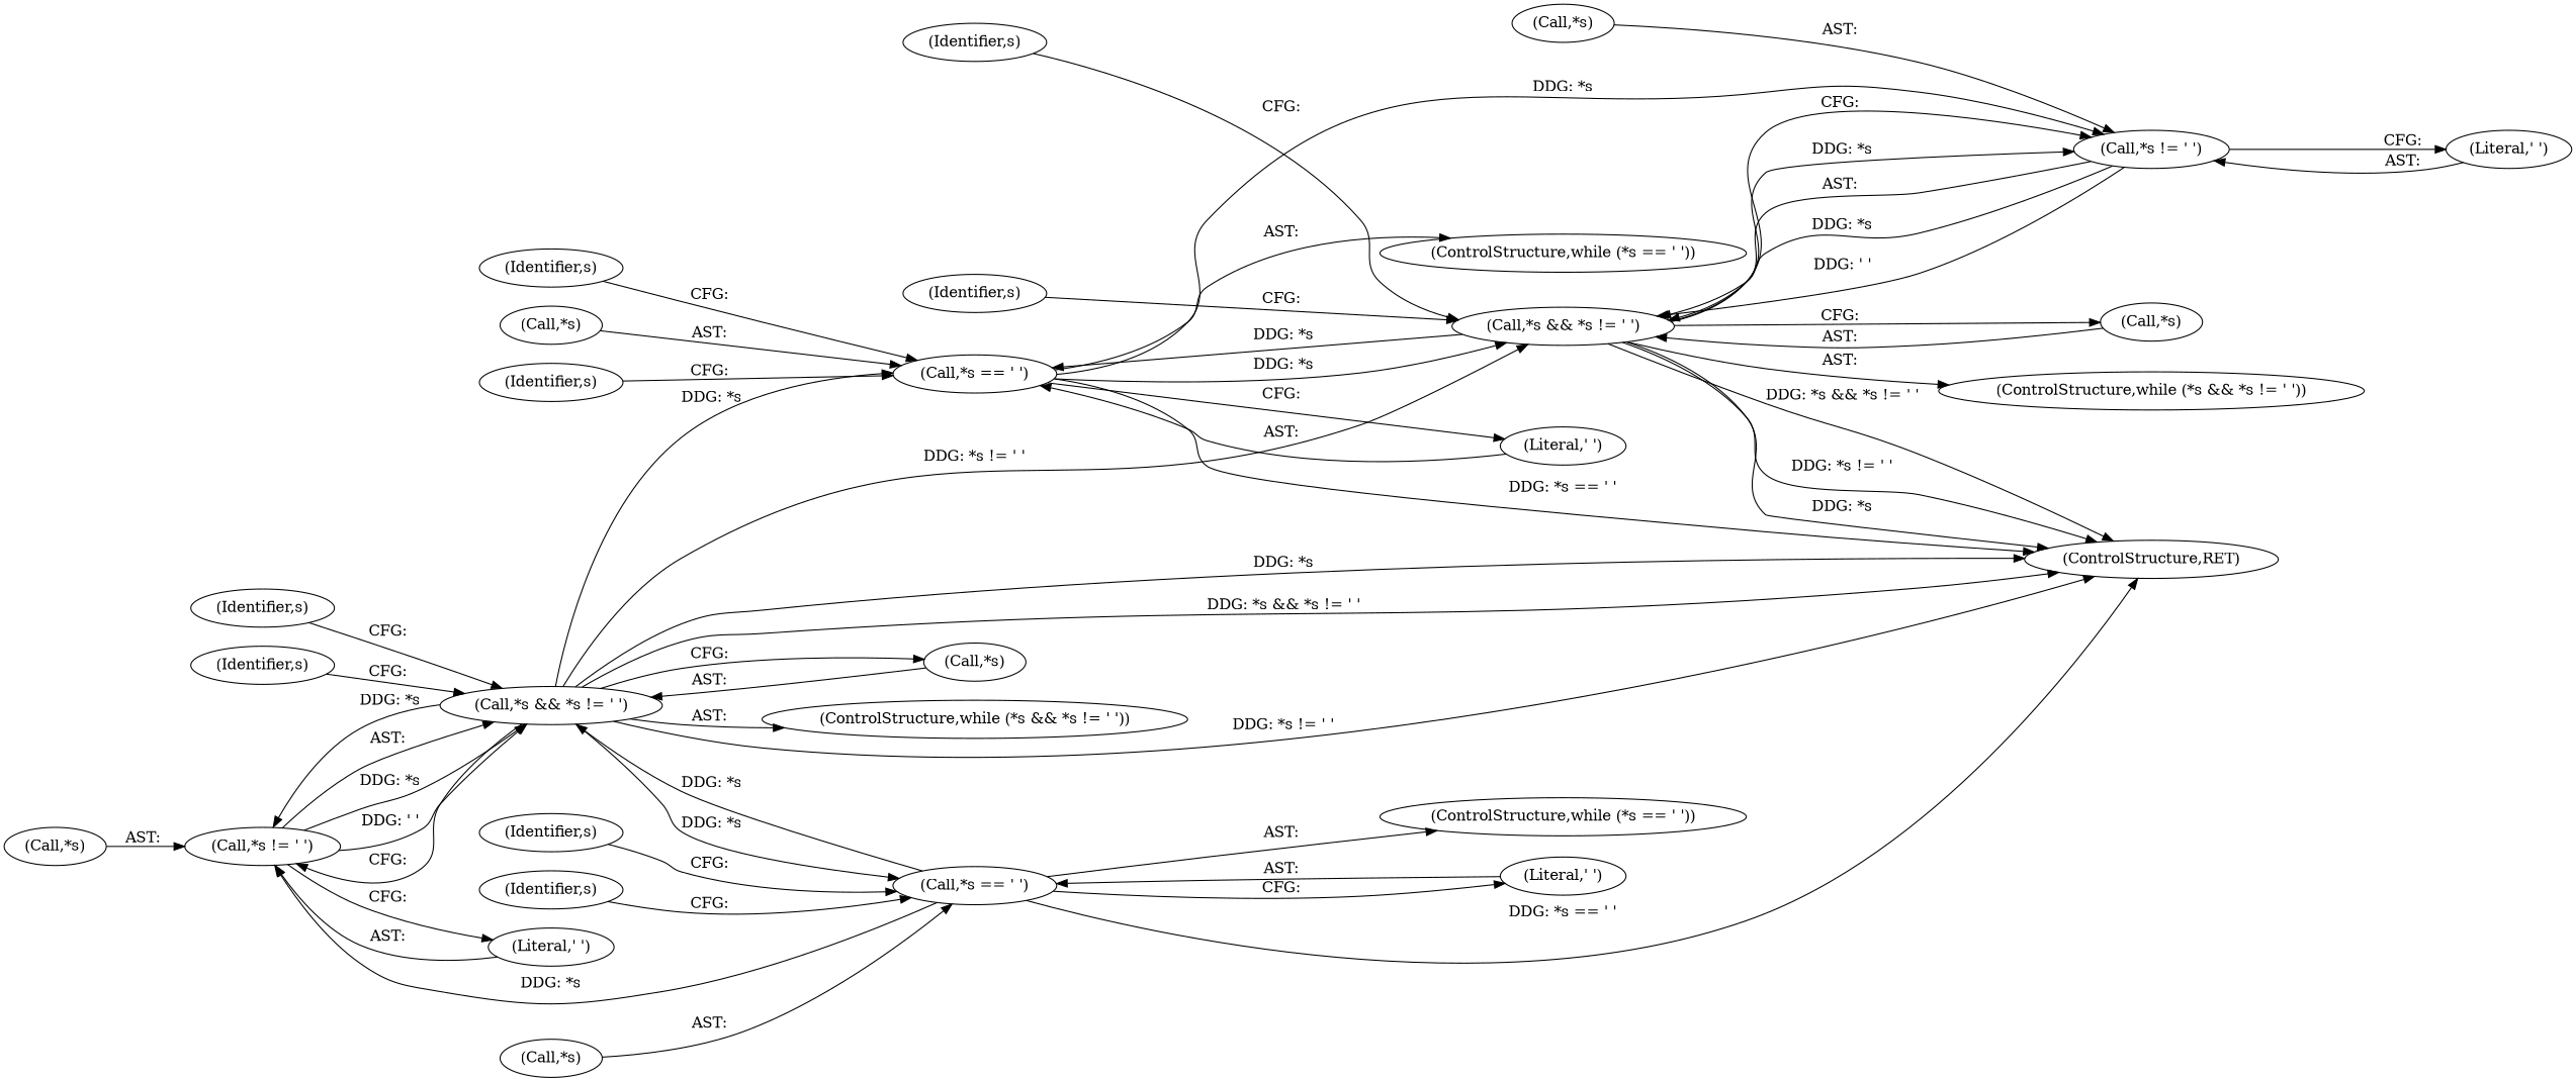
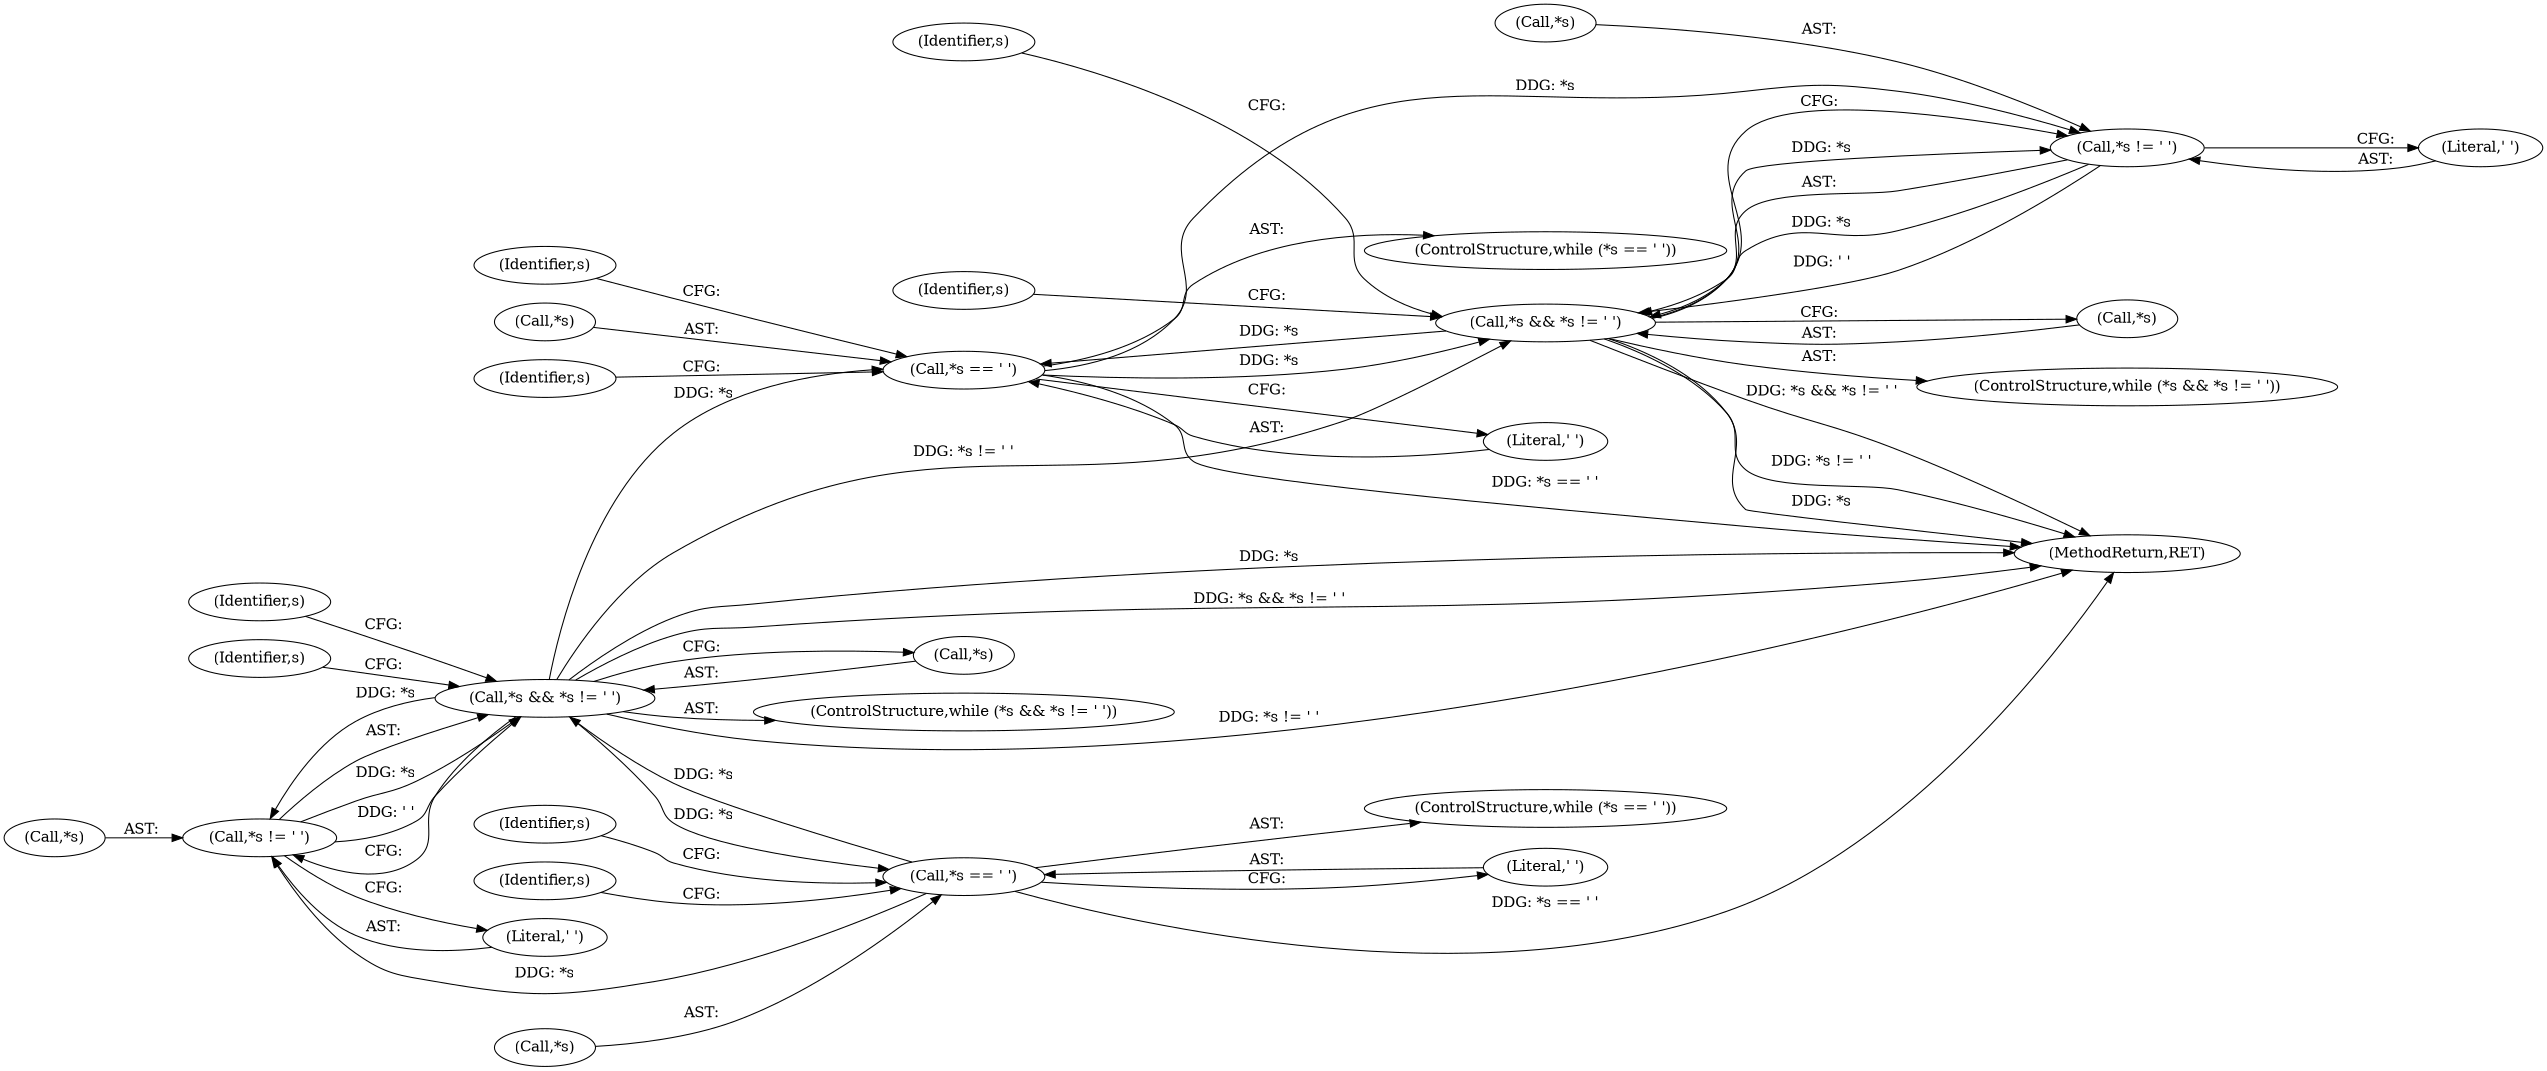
  digraph {
    rankdir=LR
    n1 [label="(Call,*s != ' ')"]
    n2 [label="(Call,*s && *s != ' ')"]
    n3 [label="(Literal,' ')"]
    n4 [label="(Call,*s == ' ')"]
    n5 [label="(Literal,' ')"]
-   n6 [label="(ControlStructure,RET)"]
+   n6 [label="(MethodReturn,RET)"]
    n7 [label="(ControlStructure,while (*s == ' '))"]
    n8 [label="(Call,*s == ' ')"]
    n9 [label="(Call,*s && *s != ' ')"]
    n10 [label="(Call,*s)"]
    n11 [label="(ControlStructure,while (*s && *s != ' '))"]
    n12 [label="(Call,*s != ' ')"]
    n13 [label="(ControlStructure,while (*s == ' '))"]
    n14 [label="(Literal,' ')"]
    n15 [label="(Call,*s)"]
    n16 [label="(ControlStructure,while (*s && *s != ' '))"]
    n17 [label="(Literal,' ')"]
    n18 [label="(Call,*s)"]
    n19 [label="(Identifier,s)"]
    n20 [label="(Identifier,s)"]
    n21 [label="(Identifier,s)"]
    n22 [label="(Call,*s)"]
    n23 [label="(Call,*s)"]
    n24 [label="(Identifier,s)"]
    n25 [label="(Identifier,s)"]
    n26 [label="(Call,*s)"]
    n27 [label="(Identifier,s)"]
    n28 [label="(Identifier,s)"]
    n29 [label="(Identifier,s)"]
    n1 -> n2 [label="AST: "]
    n1 -> n2 [label="DDG: *s"]
    n1 -> n2 [label="DDG: ' '"]
    n1 -> n3 [label="CFG: "]
    n2 -> n1 [label="CFG: "]
    n2 -> n1 [label="DDG: *s"]
    n2 -> n4 [label="DDG: *s"]
    n2 -> n6 [label="DDG: *s && *s != ' '"]
    n2 -> n6 [label="DDG: *s != ' '"]
    n2 -> n6 [label="DDG: *s"]
    n2 -> n8 [label="DDG: *s"]
    n2 -> n9 [label="DDG: *s != ' '"]
    n2 -> n10 [label="CFG: "]
    n2 -> n11 [label="AST: "]
    n3 -> n1 [label="AST: "]
    n4 -> n1 [label="DDG: *s"]
    n4 -> n2 [label="DDG: *s"]
    n4 -> n5 [label="CFG: "]
    n4 -> n6 [label="DDG: *s == ' '"]
    n4 -> n7 [label="AST: "]
    n5 -> n4 [label="AST: "]
    n8 -> n6 [label="DDG: *s == ' '"]
    n8 -> n9 [label="DDG: *s"]
    n8 -> n12 [label="DDG: *s"]
    n8 -> n13 [label="AST: "]
    n8 -> n14 [label="CFG: "]
    n9 -> n6 [label="DDG: *s && *s != ' '"]
    n9 -> n6 [label="DDG: *s != ' '"]
    n9 -> n6 [label="DDG: *s"]
    n9 -> n8 [label="DDG: *s"]
    n9 -> n12 [label="CFG: "]
    n9 -> n12 [label="DDG: *s"]
    n9 -> n15 [label="CFG: "]
    n9 -> n16 [label="AST: "]
    n10 -> n2 [label="AST: "]
    n12 -> n9 [label="AST: "]
    n12 -> n9 [label="DDG: *s"]
    n12 -> n9 [label="DDG: ' '"]
    n12 -> n17 [label="CFG: "]
    n14 -> n8 [label="AST: "]
    n15 -> n9 [label="AST: "]
    n17 -> n12 [label="AST: "]
    n18 -> n4 [label="AST: "]
    n19 -> n4 [label="CFG: "]
    n20 -> n9 [label="CFG: "]
    n21 -> n8 [label="CFG: "]
    n22 -> n8 [label="AST: "]
    n23 -> n1 [label="AST: "]
    n24 -> n2 [label="CFG: "]
    n25 -> n2 [label="CFG: "]
    n26 -> n12 [label="AST: "]
    n27 -> n4 [label="CFG: "]
    n28 -> n8 [label="CFG: "]
    n29 -> n9 [label="CFG: "]
  }
